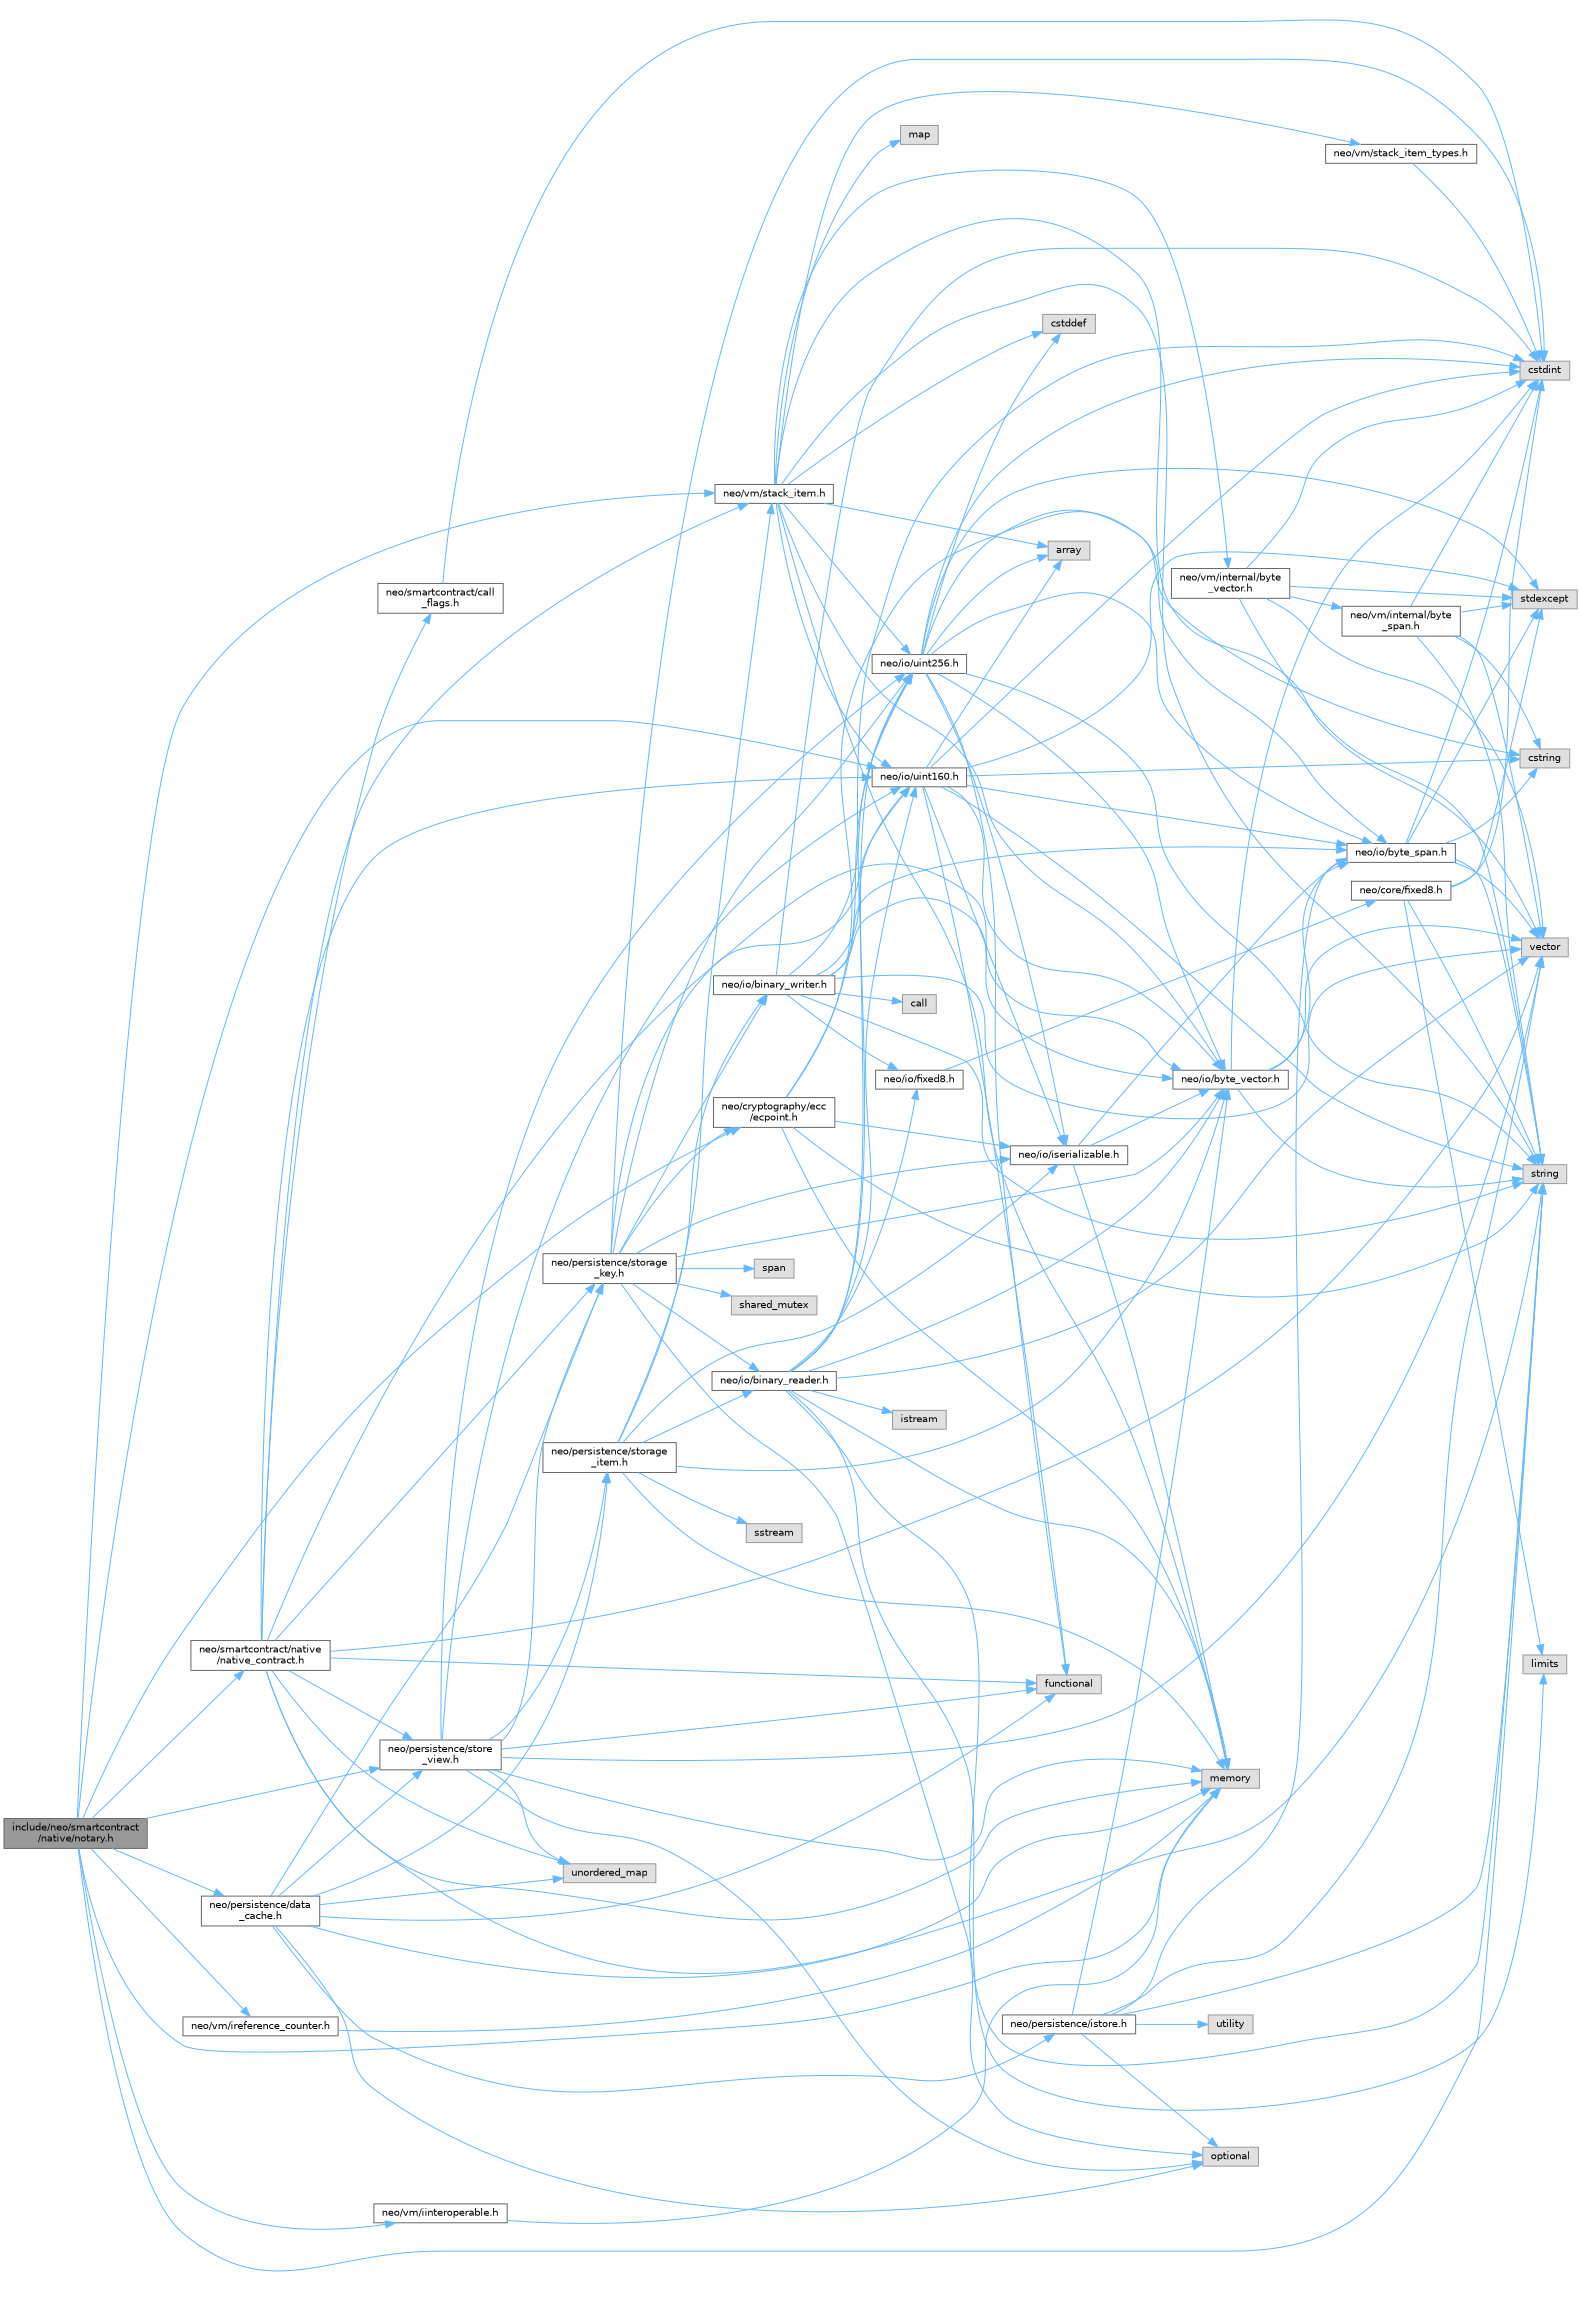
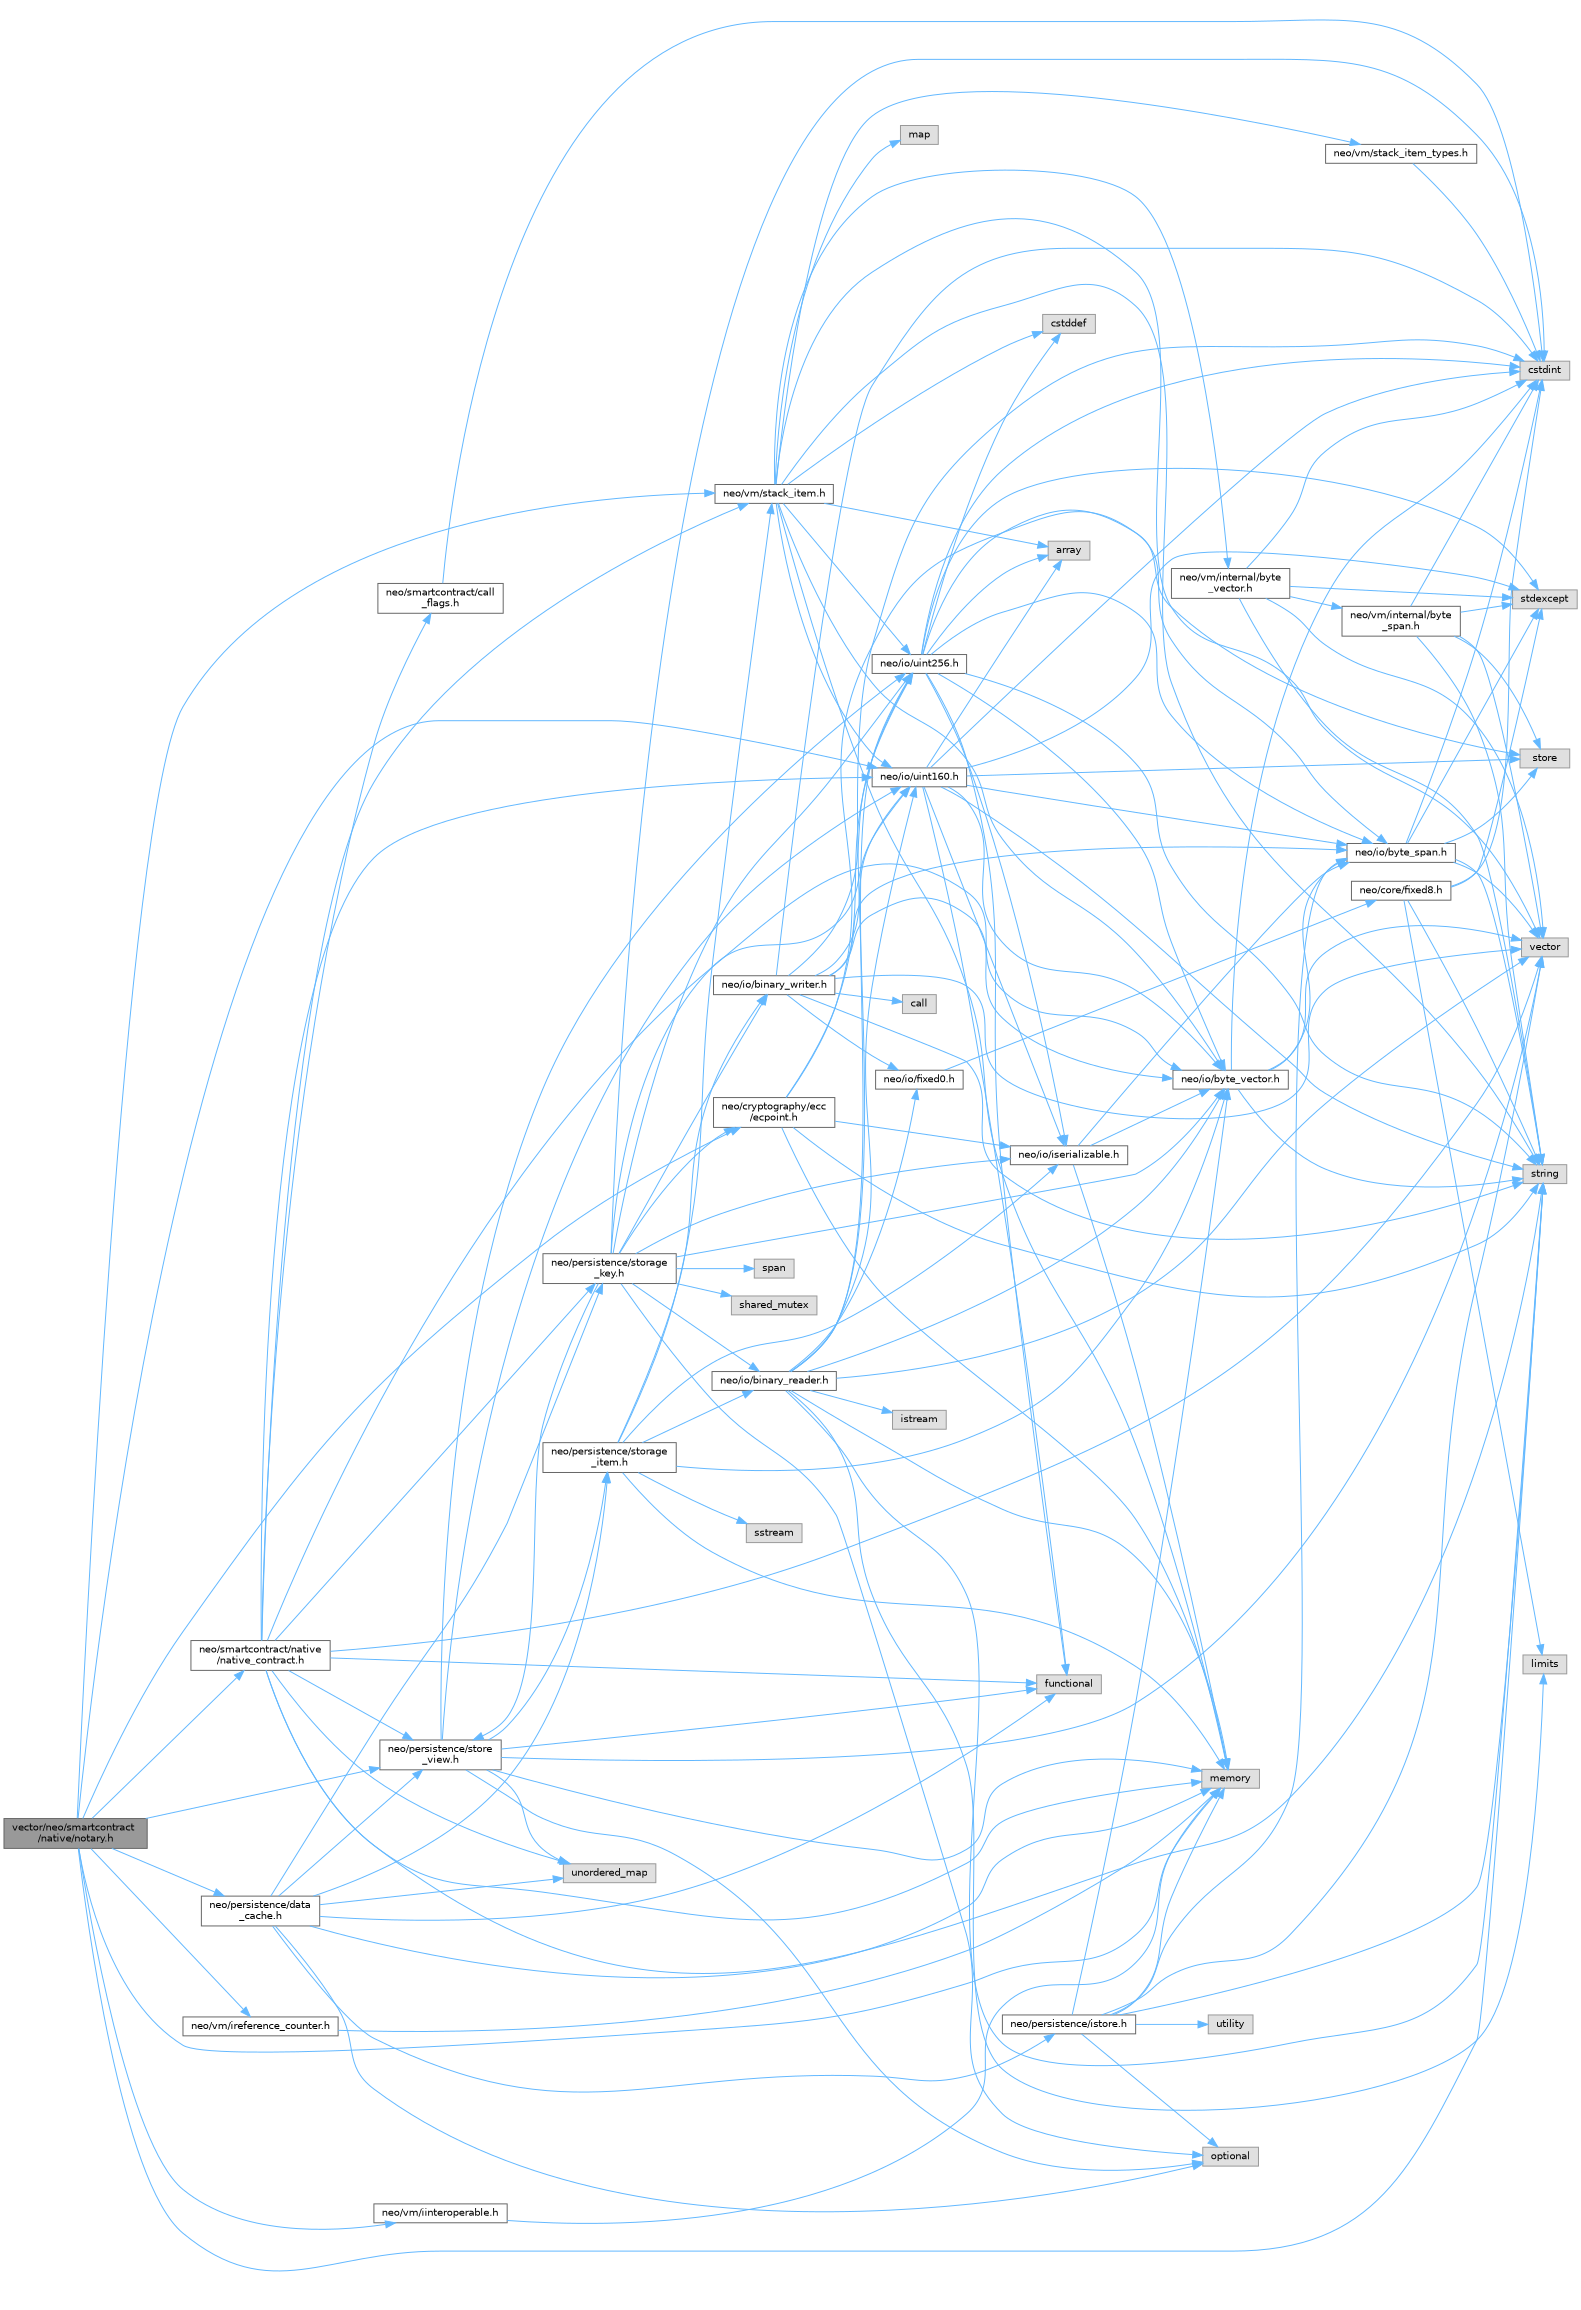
  digraph {
    rankdir=LR
    node [color=grey40 fillcolor=white fontname=Helvetica fontsize=10 shape=box style=filled]
    edge [color=steelblue1 fontname=Helvetica fontsize=10 labelfontname=Helvetica labelfontsize=10 style=solid]
-   n1 [color=gray40 fillcolor=grey60 fontcolor=black height=0.2 label="include/neo/smartcontract\l/native/notary.h" width=0.4]
+   n1 [color=gray40 fillcolor=grey60 fontcolor=black height=0.2 label="vector/neo/smartcontract\l/native/notary.h" width=0.4]
    n2 [height=0.2 label="neo/cryptography/ecc\l/ecpoint.h" width=0.4]
    n3 [color=grey60 fillcolor="#E0E0E0" height=0.2 label=string width=0.4]
    n4 [color=grey60 fillcolor="#E0E0E0" height=0.2 label=memory width=0.4]
    n5 [height=0.2 label="neo/io/uint160.h" width=0.4]
    n6 [height=0.2 label="neo/persistence/store\l_view.h" width=0.4]
    n7 [height=0.2 label="neo/vm/stack_item.h" width=0.4]
    n8 [height=0.2 label="neo/smartcontract/native\l/native_contract.h" width=0.4]
    n9 [height=0.2 label="neo/vm/iinteroperable.h" width=0.4]
    n10 [height=0.2 label="neo/vm/ireference_counter.h" width=0.4]
    n11 [height=0.2 label="neo/persistence/data\l_cache.h" width=0.4]
    n12 [height=0.2 label="neo/io/byte_span.h" width=0.4]
    n13 [height=0.2 label="neo/io/iserializable.h" width=0.4]
    n14 [height=0.2 label="neo/io/uint256.h" width=0.4]
    n15 [height=0.2 label="neo/io/byte_vector.h" width=0.4]
    n16 [color=grey60 fillcolor="#E0E0E0" height=0.2 label=cstdint width=0.4]
-   n17 [color=grey60 fillcolor="#E0E0E0" height=0.2 label=cstring width=0.4]
+   n17 [color=grey60 fillcolor="#E0E0E0" height=0.2 label=store width=0.4]
    n18 [color=grey60 fillcolor="#E0E0E0" height=0.2 label=stdexcept width=0.4]
    n19 [color=grey60 fillcolor="#E0E0E0" height=0.2 label=array width=0.4]
    n20 [color=grey60 fillcolor="#E0E0E0" height=0.2 label=functional width=0.4]
    n21 [color=grey60 fillcolor="#E0E0E0" height=0.2 label=vector width=0.4]
    n22 [height=0.2 label="neo/persistence/storage\l_item.h" width=0.4]
    n23 [height=0.2 label="neo/persistence/storage\l_key.h" width=0.4]
    n24 [color=grey60 fillcolor="#E0E0E0" height=0.2 label=optional width=0.4]
    n25 [color=grey60 fillcolor="#E0E0E0" height=0.2 label=unordered_map width=0.4]
    n26 [color=grey60 fillcolor="#E0E0E0" height=0.2 label=cstddef width=0.4]
    n27 [height=0.2 label="neo/vm/internal/byte\l_vector.h" width=0.4]
    n28 [height=0.2 label="neo/vm/stack_item_types.h" width=0.4]
    n29 [color=grey60 fillcolor="#E0E0E0" height=0.2 label=map width=0.4]
    n30 [height=0.2 label="neo/smartcontract/call\l_flags.h" width=0.4]
    n31 [height=0.2 label="neo/io/binary_reader.h" width=0.4]
    n32 [height=0.2 label="neo/io/binary_writer.h" width=0.4]
    n33 [color=grey60 fillcolor="#E0E0E0" height=0.2 label=sstream width=0.4]
    n34 [color=grey60 fillcolor="#E0E0E0" height=0.2 label=shared_mutex width=0.4]
    n35 [color=grey60 fillcolor="#E0E0E0" height=0.2 label=span width=0.4]
-   n36 [height=0.2 label="neo/io/fixed8.h" width=0.4]
+   n36 [height=0.2 label="neo/io/fixed0.h" width=0.4]
    n37 [color=grey60 fillcolor="#E0E0E0" height=0.2 label=limits width=0.4]
    n38 [color=grey60 fillcolor="#E0E0E0" height=0.2 label=istream width=0.4]
    n39 [color=grey60 fillcolor="#E0E0E0" height=0.2 label=call width=0.4]
    n40 [height=0.2 label="neo/core/fixed8.h" width=0.4]
    n41 [height=0.2 label="neo/vm/internal/byte\l_span.h" width=0.4]
    n42 [height=0.2 label="neo/persistence/istore.h" width=0.4]
    n43 [color=grey60 fillcolor="#E0E0E0" height=0.2 label=utility width=0.4]
    n1 -> n2
    n1 -> n3
    n1 -> n4
    n1 -> n5
    n1 -> n6
    n1 -> n7
    n1 -> n8
    n1 -> n9
    n1 -> n10
    n1 -> n11
    n2 -> n3
    n2 -> n4
    n2 -> n12
    n2 -> n13
    n2 -> n14
    n5 -> n3
    n5 -> n12
    n5 -> n13
    n5 -> n15
    n5 -> n16
    n5 -> n17
    n5 -> n18
    n5 -> n19
    n5 -> n20
    n6 -> n4
    n6 -> n5
    n6 -> n14
    n6 -> n20
    n6 -> n21
    n6 -> n22
-   n6 -> n23
+   n23 -> n6
    n6 -> n24
    n6 -> n25
    n7 -> n3
    n7 -> n4
    n7 -> n5
    n7 -> n14
    n7 -> n15
    n7 -> n19
    n7 -> n21
    n7 -> n26
    n7 -> n27
    n7 -> n28
    n7 -> n29
    n8 -> n3
    n8 -> n4
    n8 -> n5
    n8 -> n6
    n8 -> n7
    n8 -> n15
    n8 -> n20
    n8 -> n21
    n8 -> n23
    n8 -> n25
    n8 -> n30
    n9 -> n4
    n10 -> n4
    n11 -> n4
    n11 -> n6
    n11 -> n20
    n11 -> n22
    n11 -> n23
    n11 -> n24
    n11 -> n25
    n11 -> n42
    n12 -> n3
    n12 -> n16
    n12 -> n17
    n12 -> n18
    n12 -> n21
    n13 -> n4
    n13 -> n12
    n13 -> n15
    n14 -> n3
    n14 -> n12
    n14 -> n13
    n14 -> n15
    n14 -> n16
    n14 -> n17
    n14 -> n18
    n14 -> n19
    n14 -> n20
    n14 -> n26
    n15 -> n3
    n15 -> n12
    n15 -> n16
    n15 -> n21
    n22 -> n4
    n22 -> n7
    n22 -> n13
    n22 -> n15
    n22 -> n31
    n22 -> n32
    n22 -> n33
    n23 -> n2
    n23 -> n5
    n23 -> n13
    n23 -> n14
    n23 -> n15
    n23 -> n16
    n23 -> n24
    n23 -> n31
    n23 -> n32
    n23 -> n34
    n23 -> n35
    n27 -> n3
    n27 -> n16
    n27 -> n18
    n27 -> n21
    n27 -> n41
    n28 -> n16
    n30 -> n16
    n31 -> n3
    n31 -> n4
    n31 -> n5
    n31 -> n14
    n31 -> n15
    n31 -> n16
    n31 -> n21
    n31 -> n36
    n31 -> n37
    n31 -> n38
    n32 -> n3
    n32 -> n5
    n32 -> n12
    n32 -> n14
    n32 -> n15
    n32 -> n16
    n32 -> n21
    n32 -> n36
    n32 -> n39
    n36 -> n40
    n40 -> n3
    n40 -> n16
    n40 -> n18
    n40 -> n37
    n41 -> n3
    n41 -> n16
    n41 -> n17
    n41 -> n18
    n41 -> n21
    n42 -> n3
+   n42 -> n4
    n42 -> n12
    n42 -> n15
    n42 -> n21
    n42 -> n24
    n42 -> n43
  }
